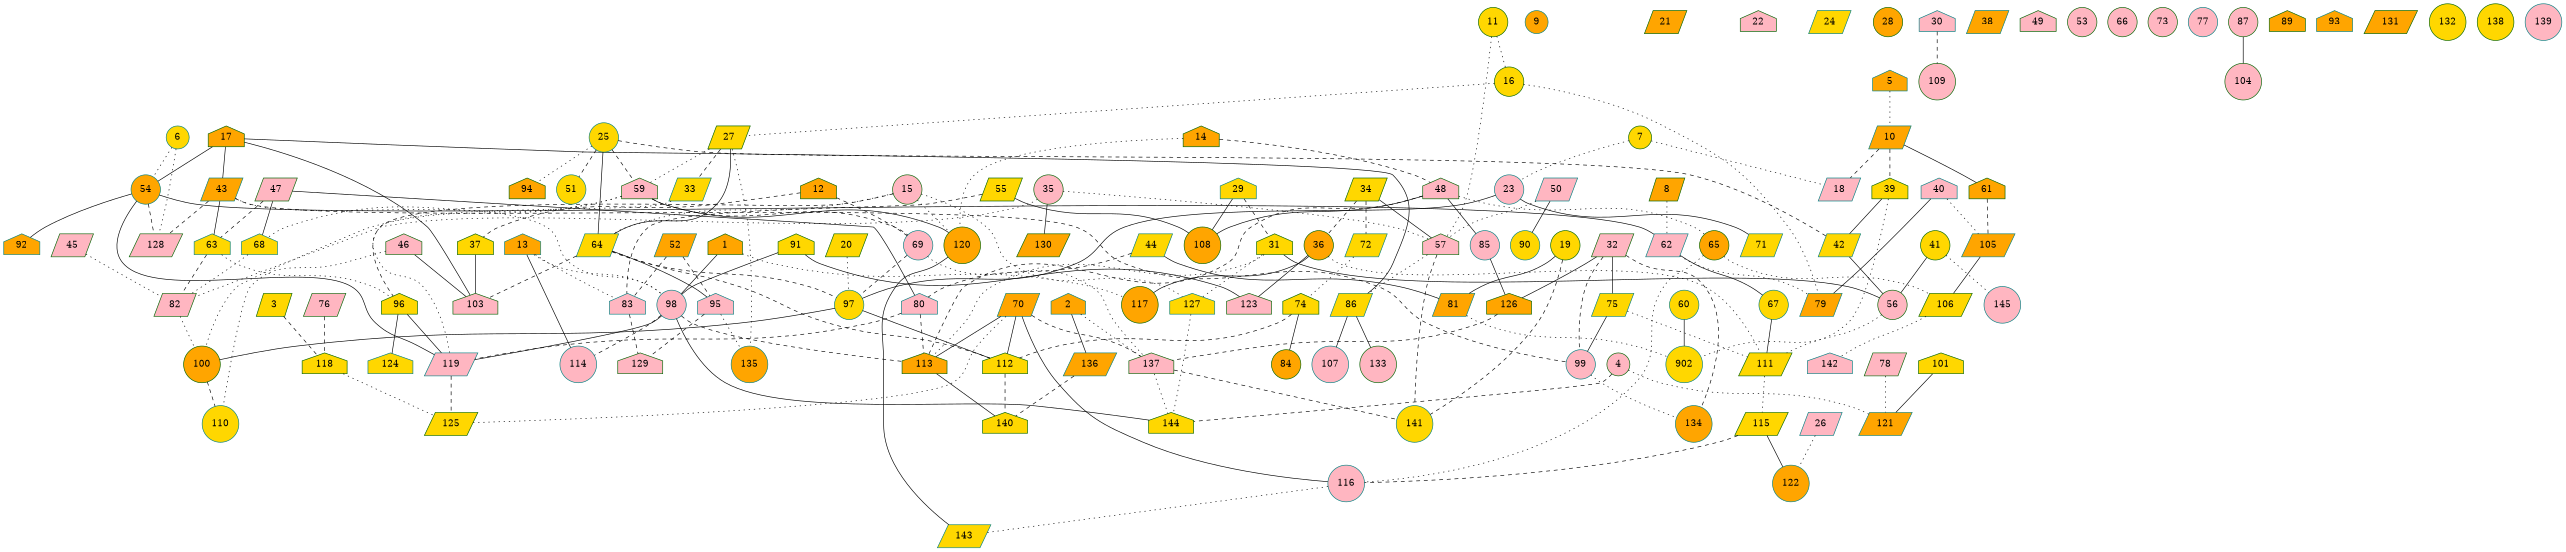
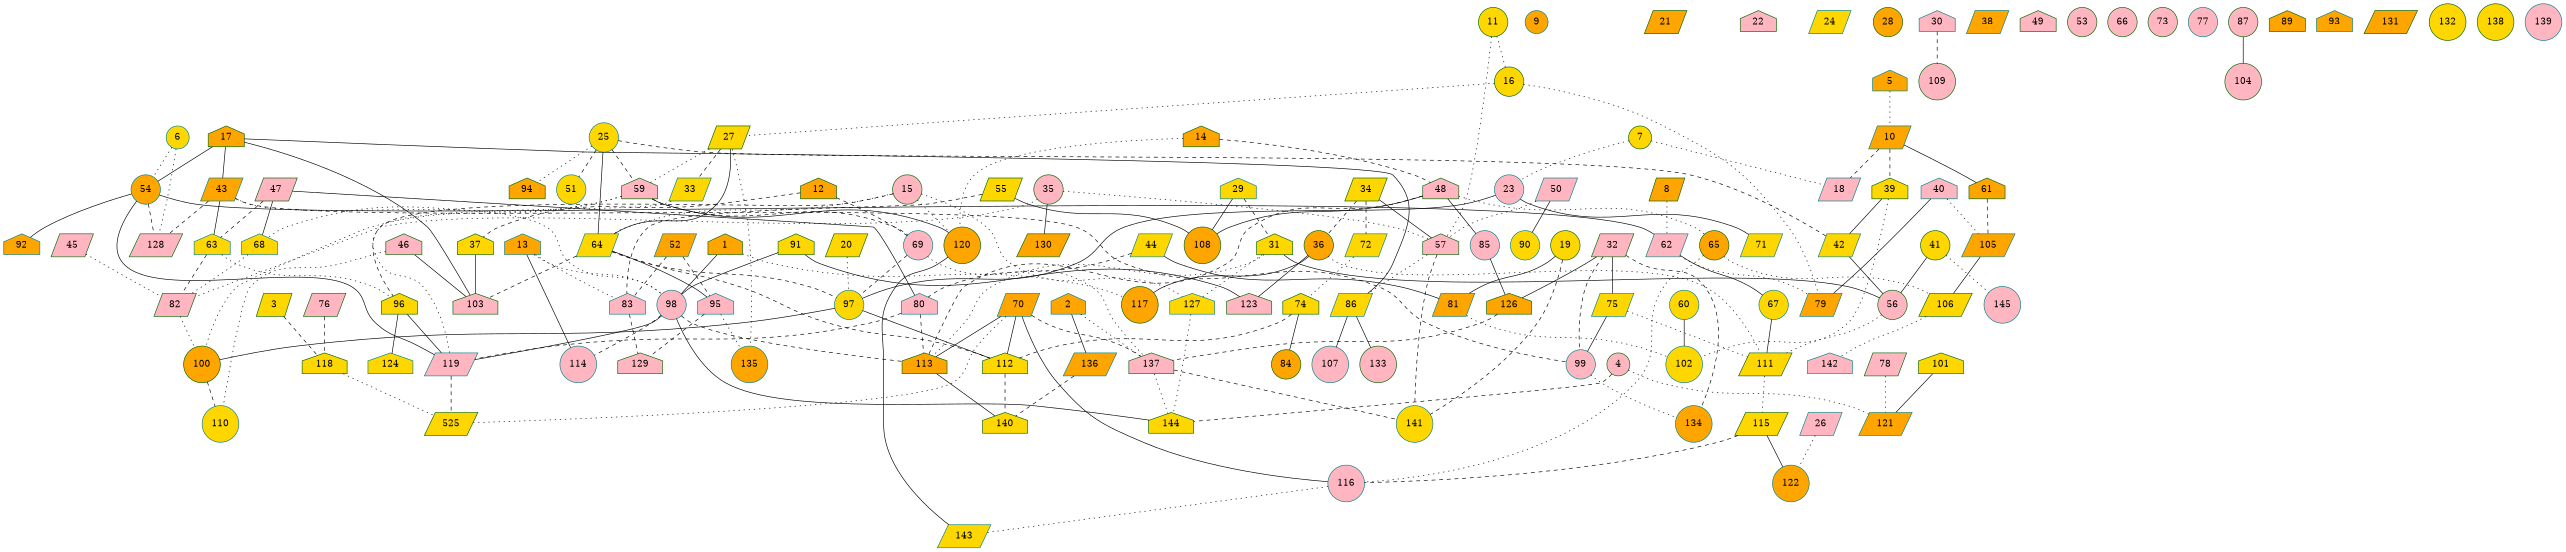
  graph {
    node [color=darkgreen fillcolor=gold shape=circle style=filled]
    edge [style=solid]
    1 [fillcolor=orange shape=house]
    98 [color=teal fillcolor=lightpink]
    117 [fillcolor=orange]
    144 [shape=house]
    114 [color=teal fillcolor=lightpink]
    113 [fillcolor=orange shape=house]
    119 [color=teal fillcolor=lightpink shape=parallelogram]
    2 [color=teal fillcolor=orange shape=house]
    136 [color=teal fillcolor=orange shape=parallelogram]
    137 [fillcolor=lightpink shape=house]
    140 [shape=house]
    141 [color=teal]
    3 [shape=parallelogram]
    118 [shape=house]
-   125 [shape=parallelogram]
+   125 [shape=parallelogram label=525]
    4 [fillcolor=lightpink]
    121 [color=teal fillcolor=orange shape=parallelogram]
    5 [color=teal fillcolor=orange shape=house]
    10 [color=teal fillcolor=orange shape=parallelogram]
    18 [color=teal fillcolor=lightpink shape=parallelogram]
    39 [shape=house]
    61 [fillcolor=orange shape=house]
    6 [color=teal]
    54 [color=teal fillcolor=orange]
    128 [fillcolor=lightpink shape=parallelogram]
    62 [color=teal fillcolor=lightpink shape=parallelogram]
    92 [color=teal fillcolor=orange shape=house]
    7
    23 [color=teal fillcolor=lightpink]
    97 [color=teal]
    71 [color=teal shape=parallelogram]
    8 [fillcolor=orange shape=parallelogram]
    79 [color=teal fillcolor=orange shape=parallelogram]
    67 [color=teal]
    9 [color=teal fillcolor=orange]
    42 [color=teal shape=parallelogram]
-   102 [color=teal label=902]
+   102 [color=teal]
    105 [color=teal fillcolor=orange shape=parallelogram]
    11
    16
    57 [fillcolor=lightpink shape=house]
    27 [shape=parallelogram]
    86 [color=teal shape=parallelogram]
    12 [fillcolor=orange shape=house]
    37 [shape=house]
    69 [color=teal fillcolor=lightpink]
    103 [fillcolor=lightpink shape=house]
    13 [color=teal fillcolor=orange shape=house]
    83 [color=teal fillcolor=lightpink shape=house]
    129 [fillcolor=lightpink shape=house]
    14 [fillcolor=orange shape=house]
    48 [fillcolor=lightpink shape=house]
    120 [fillcolor=orange]
    108 [fillcolor=orange]
    65 [fillcolor=orange]
    85 [color=teal fillcolor=lightpink]
    143 [color=teal shape=parallelogram]
    15 [fillcolor=lightpink]
    64 [color=teal shape=parallelogram]
    96 [shape=house]
    127 [color=teal shape=house]
    95 [color=teal fillcolor=lightpink shape=house]
    112 [shape=house]
    124 [color=teal shape=house]
    59 [fillcolor=lightpink shape=house]
    33 [color=teal shape=parallelogram]
    135 [color=teal fillcolor=orange]
    17 [fillcolor=orange shape=house]
    43 [color=teal fillcolor=orange shape=parallelogram]
    99 [color=teal fillcolor=lightpink]
    63 [color=teal shape=house]
    107 [color=teal fillcolor=lightpink]
    133 [fillcolor=lightpink]
    81 [color=teal fillcolor=orange shape=parallelogram]
    19
    20 [shape=parallelogram]
    100 [fillcolor=orange]
    21 [fillcolor=orange shape=parallelogram]
    22 [fillcolor=lightpink shape=house]
    24 [color=teal shape=parallelogram]
    25 [color=teal]
    51 [color=teal]
    94 [fillcolor=orange shape=house]
    56 [fillcolor=lightpink]
    68 [color=teal shape=house]
    26 [color=teal fillcolor=lightpink shape=parallelogram]
    122 [color=teal fillcolor=orange]
    28 [fillcolor=orange]
    29 [color=teal shape=house]
    31 [shape=house]
    30 [color=teal fillcolor=lightpink shape=house]
    109 [fillcolor=lightpink]
    111 [shape=parallelogram]
    32 [fillcolor=lightpink shape=parallelogram]
    75 [color=teal shape=parallelogram]
    126 [fillcolor=orange shape=house]
    134 [color=teal fillcolor=orange]
    34 [shape=parallelogram]
    36 [fillcolor=orange]
    72 [color=teal shape=parallelogram]
    123 [fillcolor=lightpink shape=house]
    74 [shape=house]
    35 [fillcolor=lightpink]
    82 [fillcolor=lightpink shape=parallelogram]
    130 [fillcolor=orange shape=parallelogram]
    115 [shape=parallelogram]
    38 [color=teal fillcolor=orange shape=parallelogram]
    40 [color=teal fillcolor=lightpink shape=house]
    106 [shape=parallelogram]
    41
    145 [color=teal fillcolor=lightpink]
    44 [color=teal shape=parallelogram]
    80 [color=teal fillcolor=lightpink shape=house]
    45 [fillcolor=lightpink shape=parallelogram]
    46 [fillcolor=lightpink shape=house]
    110 [color=teal]
    47 [fillcolor=lightpink shape=parallelogram]
    116 [color=teal fillcolor=lightpink]
    49 [fillcolor=lightpink shape=house]
    50 [color=teal fillcolor=lightpink shape=parallelogram]
    90 [color=teal]
    52 [color=teal fillcolor=orange shape=parallelogram]
    53 [fillcolor=lightpink]
    55 [shape=parallelogram]
    142 [color=teal fillcolor=lightpink shape=house]
    60 [color=teal]
    66 [fillcolor=lightpink]
    70 [color=teal fillcolor=orange shape=parallelogram]
    84 [fillcolor=orange]
    73 [fillcolor=lightpink]
    76 [fillcolor=lightpink shape=parallelogram]
    77 [color=teal fillcolor=lightpink]
    78 [fillcolor=lightpink shape=parallelogram]
    87 [fillcolor=lightpink]
    104 [fillcolor=lightpink]
    89 [fillcolor=orange shape=house]
    91 [shape=house]
    93 [color=teal fillcolor=orange shape=house]
    101 [shape=house]
    131 [fillcolor=orange shape=parallelogram]
    132
    138
    139 [color=teal fillcolor=lightpink]
    1 -- 98
    1 -- 117 [style=dotted]
    98 -- 144
    98 -- 114 [style=dashed]
    98 -- 113 [style=dashed]
    98 -- 119
    113 -- 140
    119 -- 125 [style=dashed]
    2 -- 136
    2 -- 137 [style=dotted]
    136 -- 140 [style=dashed]
    137 -- 144 [style=dotted]
    137 -- 141 [style=dashed]
    3 -- 118 [style=dashed]
    118 -- 125 [style=dotted]
    4 -- 144 [style=dashed]
    4 -- 121 [style=dotted]
    5 -- 10 [style=dotted]
    10 -- 18 [style=dashed]
    10 -- 39 [style=dashed]
    10 -- 61
    39 -- 42
    39 -- 102 [style=dotted]
    61 -- 105 [style=dashed]
    6 -- 54 [style=dotted]
    6 -- 128 [style=dotted]
    54 -- 119
    54 -- 128 [style=dashed]
    54 -- 62
    54 -- 92
    62 -- 79 [style=dotted]
    62 -- 67
    7 -- 18 [style=dotted]
    7 -- 23 [style=dotted]
    23 -- 97
    23 -- 71
    97 -- 112
    97 -- 100
    8 -- 62 [style=dotted]
    67 -- 111
    42 -- 56
    105 -- 106
    11 -- 16 [style=dotted]
    11 -- 57 [style=dotted]
    16 -- 79 [style=dotted]
    16 -- 27 [style=dotted]
    57 -- 141 [style=dashed]
    57 -- 86 [style=dotted]
    27 -- 64
    27 -- 59 [style=dotted]
    27 -- 33 [style=dashed]
    27 -- 135 [style=dotted]
    86 -- 107
    86 -- 133
    12 -- 37 [style=dashed]
    12 -- 69 [style=dashed]
    37 -- 103
    69 -- 137 [style=dotted]
    69 -- 97 [style=dashed]
    13 -- 98 [style=dotted]
    13 -- 114
    13 -- 83 [style=dotted]
    83 -- 129 [style=dashed]
    14 -- 48 [style=dashed]
    14 -- 120 [style=dotted]
    48 -- 113 [style=dashed]
    48 -- 108
    48 -- 65 [style=dotted]
    48 -- 85
    120 -- 143
    65 -- 106 [style=dotted]
    65 -- 116 [style=dotted]
    85 -- 126
    15 -- 120 [style=dotted]
    15 -- 64 [style=dotted]
    15 -- 96 [style=dashed]
    15 -- 127 [style=dotted]
    64 -- 97 [style=dashed]
    64 -- 103 [style=dashed]
    64 -- 95
    64 -- 112 [style=dashed]
    96 -- 119
    96 -- 124
    127 -- 144 [style=dotted]
    95 -- 129 [style=dashed]
    95 -- 135 [style=dotted]
    112 -- 140 [style=dashed]
    59 -- 69 [style=dashed]
    59 -- 120
    59 -- 100 [style=dotted]
    59 -- 68 [style=dotted]
    33 -- 119 [style=dotted]
    17 -- 54
    17 -- 86
    17 -- 103
    17 -- 43
    43 -- 98 [style=dotted]
    43 -- 128 [style=dashed]
    43 -- 99 [style=dashed]
    43 -- 63
    99 -- 134 [style=dotted]
    63 -- 96 [style=dotted]
    63 -- 82 [style=dashed]
    81 -- 102 [style=dotted]
    19 -- 141 [style=dashed]
    19 -- 81
    20 -- 97 [style=dotted]
    100 -- 110 [style=dashed]
    25 -- 42 [style=dashed]
    25 -- 64
    25 -- 59 [style=dashed]
    25 -- 51 [style=dashed]
    25 -- 94 [style=dotted]
    56 -- 111 [style=dotted]
    68 -- 82 [style=dotted]
    26 -- 122 [style=dotted]
    29 -- 108
    29 -- 31 [style=dashed]
    31 -- 113 [style=dotted]
    31 -- 127 [style=dotted]
    31 -- 56
    30 -- 109 [style=dashed]
    111 -- 115 [style=dotted]
    32 -- 99 [style=dashed]
    32 -- 75
    32 -- 126
    32 -- 134 [style=dashed]
    75 -- 99
    75 -- 111 [style=dotted]
    126 -- 137 [style=dashed]
    34 -- 57
    34 -- 36 [style=dashed]
    34 -- 72 [style=dashed]
    36 -- 117
    36 -- 111 [style=dotted]
    36 -- 123
    72 -- 74 [style=dotted]
    74 -- 112 [style=dashed]
    74 -- 84
    35 -- 57 [style=dotted]
    35 -- 82 [style=dotted]
    35 -- 130
    82 -- 100 [style=dotted]
    115 -- 122
    115 -- 116 [style=dashed]
    40 -- 79
    40 -- 105 [style=dotted]
    106 -- 142 [style=dotted]
    41 -- 56
    41 -- 145 [style=dotted]
    44 -- 81
    44 -- 80 [style=dashed]
    80 -- 113 [style=dashed]
    80 -- 119 [style=dashed]
    45 -- 82 [style=dotted]
    46 -- 103
    46 -- 110 [style=dotted]
    47 -- 63 [style=dashed]
    47 -- 68
    47 -- 80
    116 -- 143 [style=dotted]
    50 -- 57 [style=dotted]
    50 -- 90
    52 -- 83 [style=dashed]
    52 -- 95 [style=dashed]
    55 -- 83 [style=dashed]
    55 -- 108
    60 -- 102
    70 -- 113
    70 -- 137 [style=dashed]
    70 -- 125 [style=dotted]
    70 -- 112
    70 -- 116
    76 -- 118 [style=dashed]
    78 -- 121 [style=dotted]
    87 -- 104
    91 -- 98
    91 -- 123
    101 -- 121
  }
